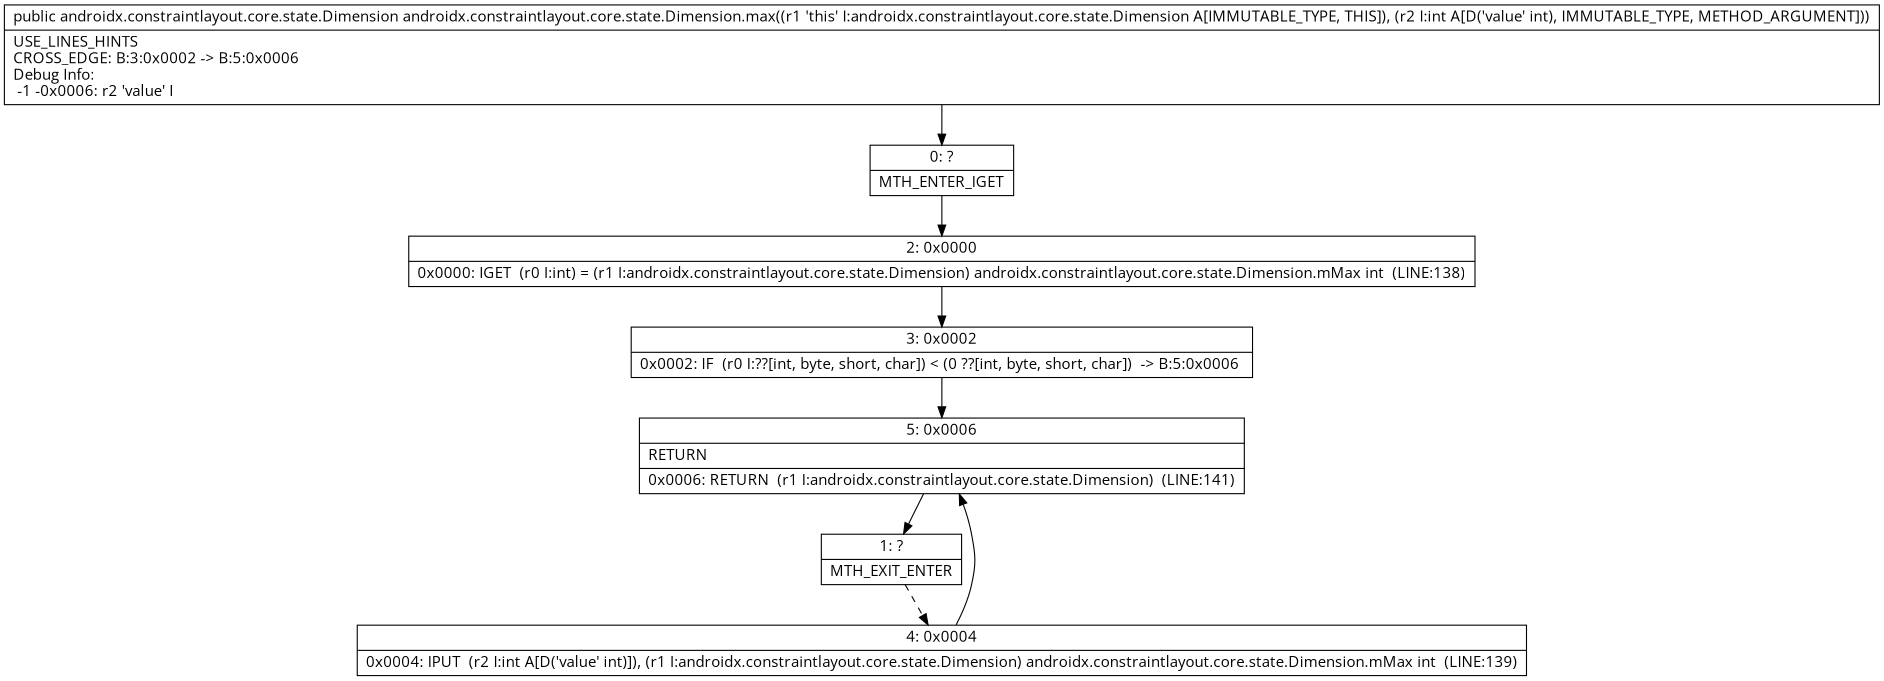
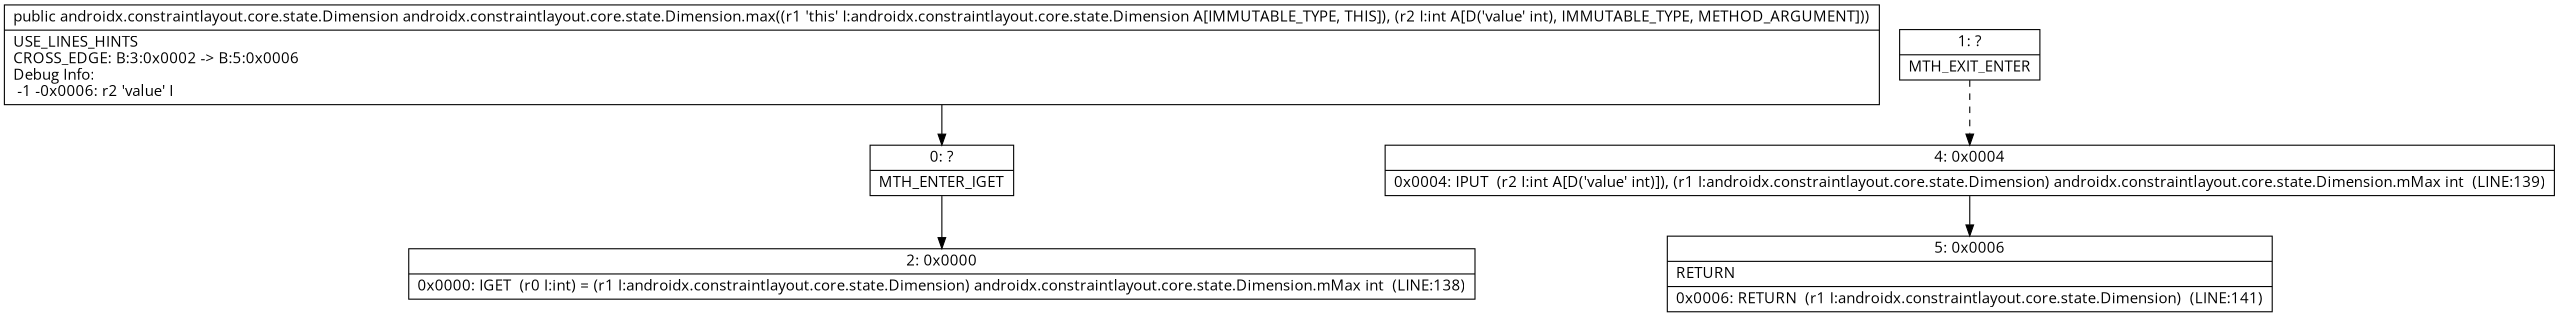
  digraph {
    fontname="Open Sans"
    node [fontname="Open Sans" shape=record]
    edge [fontname="Open Sans"]
    n1 [label="{0\:\ ?|MTH_ENTER_IGET\l}"]
    n2 [label="{2\:\ 0x0000|0x0000: IGET  (r0 I:int) = (r1 I:androidx.constraintlayout.core.state.Dimension) androidx.constraintlayout.core.state.Dimension.mMax int  (LINE:138)\l}"]
-   n3 [label="{3\:\ 0x0002|0x0002: IF  (r0 I:??[int, byte, short, char]) \< (0 ??[int, byte, short, char])  \-\> B:5:0x0006 \l}"]
    n4 [label="{5\:\ 0x0006|RETURN\l|0x0006: RETURN  (r1 I:androidx.constraintlayout.core.state.Dimension)  (LINE:141)\l}"]
    n5 [label="{4\:\ 0x0004|0x0004: IPUT  (r2 I:int A[D('value' int)]), (r1 I:androidx.constraintlayout.core.state.Dimension) androidx.constraintlayout.core.state.Dimension.mMax int  (LINE:139)\l}"]
    n6 [label="{1\:\ ?|MTH_EXIT_ENTER\l}"]
    n7 [label="{public androidx.constraintlayout.core.state.Dimension androidx.constraintlayout.core.state.Dimension.max((r1 'this' I:androidx.constraintlayout.core.state.Dimension A[IMMUTABLE_TYPE, THIS]), (r2 I:int A[D('value' int), IMMUTABLE_TYPE, METHOD_ARGUMENT]))  | USE_LINES_HINTS\lCROSS_EDGE: B:3:0x0002 \-\> B:5:0x0006\lDebug Info:\l  \-1 \-0x0006: r2 'value' I\l}"]
    n1 -> n2
-   n2 -> n3
-   n3 -> n4
-   n4 -> n6
    n5 -> n4
    n6 -> n5 [style=dashed]
    n7 -> n1
  }
